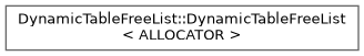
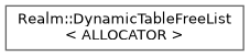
  digraph {
    rankdir=LR
-   n1 [color=grey40 fillcolor=white fontname=Helvetica fontsize=10 height=0.2 label="DynamicTableFreeList::DynamicTableFreeList\l\< ALLOCATOR \>" shape=box style=filled width=0.4]
+   n1 [color=grey40 fillcolor=white fontname=Helvetica fontsize=10 height=0.2 label="Realm::DynamicTableFreeList\l\< ALLOCATOR \>" shape=box style=filled width=0.4]
  }
